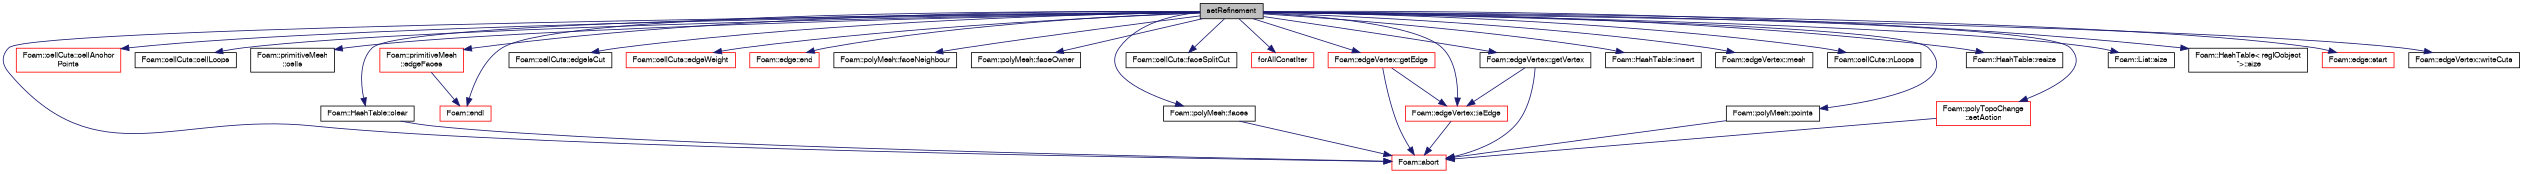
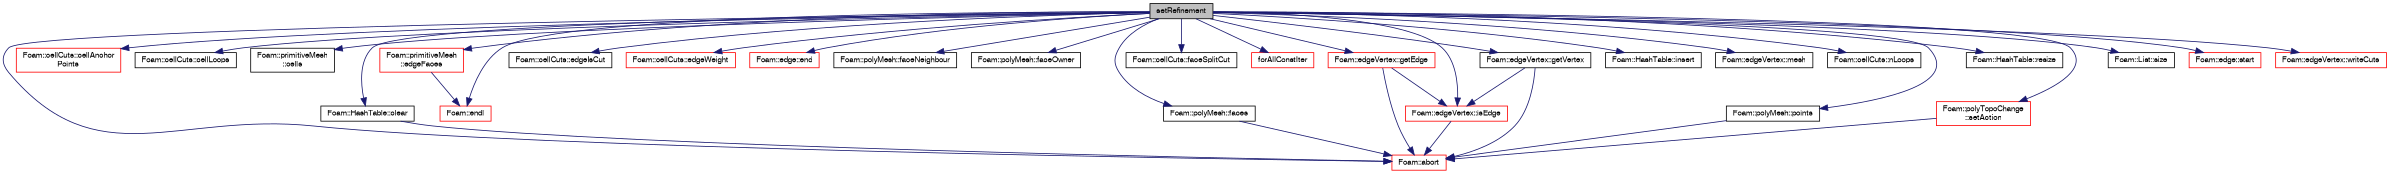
  digraph {
    rankdir=TB
    node [color=black fontname=FreeSans fontsize=10 shape=record]
    edge [color=midnightblue fontname=FreeSans fontsize=10 labelfontname=FreeSans labelfontsize=10 style=solid]
    n1 [fillcolor=grey75 fontcolor=black height=0.2 label=setRefinement style=filled width=0.4]
    n2 [color=red height=0.2 label="Foam::abort" width=0.4]
    n3 [color=red height=0.2 label="Foam::cellCuts::cellAnchor\lPoints" width=0.4]
    n4 [height=0.2 label="Foam::cellCuts::cellLoops" width=0.4]
    n5 [height=0.2 label="Foam::primitiveMesh\l::cells" width=0.4]
    n6 [height=0.2 label="Foam::HashTable::clear" width=0.4]
    n7 [color=red height=0.2 label="Foam::primitiveMesh\l::edgeFaces" width=0.4]
    n8 [color=red height=0.2 label="Foam::endl" width=0.4]
    n9 [height=0.2 label="Foam::cellCuts::edgeIsCut" width=0.4]
    n10 [color=red height=0.2 label="Foam::cellCuts::edgeWeight" width=0.4]
    n11 [color=red height=0.2 label="Foam::edge::end" width=0.4]
    n12 [height=0.2 label="Foam::polyMesh::faceNeighbour" width=0.4]
    n13 [height=0.2 label="Foam::polyMesh::faceOwner" width=0.4]
    n14 [height=0.2 label="Foam::polyMesh::faces" width=0.4]
    n15 [height=0.2 label="Foam::cellCuts::faceSplitCut" width=0.4]
    n16 [color=red height=0.2 label=forAllConstIter width=0.4]
    n17 [color=red height=0.2 label="Foam::edgeVertex::getEdge" width=0.4]
    n18 [color=red height=0.2 label="Foam::edgeVertex::isEdge" width=0.4]
    n19 [height=0.2 label="Foam::edgeVertex::getVertex" width=0.4]
    n20 [height=0.2 label="Foam::HashTable::insert" width=0.4]
    n21 [height=0.2 label="Foam::edgeVertex::mesh" width=0.4]
    n22 [height=0.2 label="Foam::cellCuts::nLoops" width=0.4]
    n23 [height=0.2 label="Foam::polyMesh::points" width=0.4]
    n24 [height=0.2 label="Foam::HashTable::resize" width=0.4]
    n25 [color=red height=0.2 label="Foam::polyTopoChange\l::setAction" width=0.4]
    n26 [height=0.2 label="Foam::List::size" width=0.4]
-   n27 [height=0.2 label="Foam::HashTable\< regIOobject\l *\>::size" width=0.4]
    n28 [color=red height=0.2 label="Foam::edge::start" width=0.4]
-   n29 [height=0.2 label="Foam::edgeVertex::writeCuts" width=0.4]
+   n29 [color=red height=0.2 label="Foam::edgeVertex::writeCuts" width=0.4]
    n1 -> n2
    n1 -> n3
    n1 -> n4
    n1 -> n5
    n1 -> n6
    n1 -> n7
    n1 -> n8
    n1 -> n9
    n1 -> n10
    n1 -> n11
    n1 -> n12
    n1 -> n13
    n1 -> n14
    n1 -> n15
    n1 -> n16
    n1 -> n17
    n1 -> n18
    n1 -> n19
    n1 -> n20
    n1 -> n21
    n1 -> n22
    n1 -> n23
    n1 -> n24
    n1 -> n25
    n1 -> n26
-   n1 -> n27
    n1 -> n28
    n1 -> n29
    n6 -> n2
    n7 -> n8
    n14 -> n2
    n17 -> n2
    n17 -> n18
    n18 -> n2
    n19 -> n2
    n19 -> n18
    n23 -> n2
    n25 -> n2
  }
